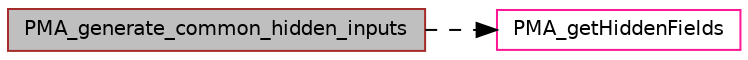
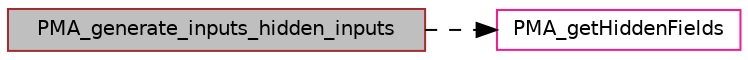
  digraph {
    rankdir=LR
    node [fontname=Helvetica fontsize=10 shape=record style=filled]
-   n1 [color=brown fillcolor=grey75 fontcolor=black height=0.2 label=PMA_generate_common_hidden_inputs width=0.4]
+   n1 [color=brown fillcolor=grey75 fontcolor=black height=0.2 label=PMA_generate_inputs_hidden_inputs width=0.4]
    n2 [color=deeppink fillcolor=white height=0.2 label=PMA_getHiddenFields width=0.4]
    n1 -> n2 [color=black fontname=Helvetica fontsize=10 labelfontname=Helvetica labelfontsize=10 style=dashed]
  }
